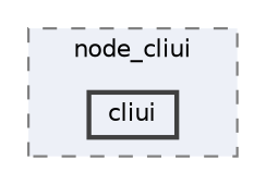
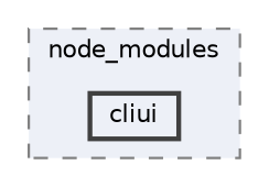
  digraph {
    compound=true
    n1 [color=grey25 fillcolor="#edf0f7" fontname=Helvetica fontsize=10 height=0.2 label=cliui shape=box style="filled,bold" width=0.4]
    subgraph cluster_1 {
      bgcolor="#edf0f7"
      fontname=Helvetica
      fontsize=10
-     label=node_cliui
+     label=node_modules
      pencolor=grey50
      style="filled,dashed"
      n1
    }
  }
